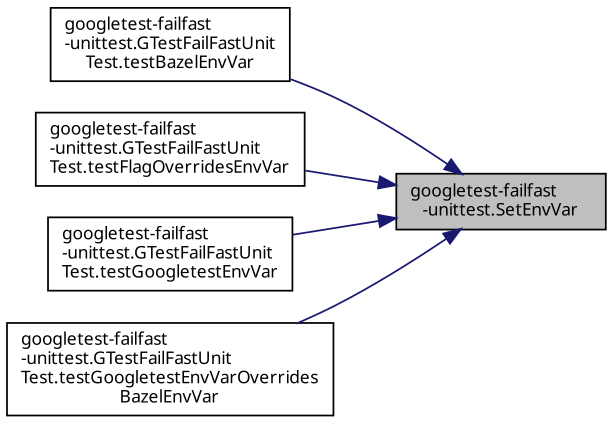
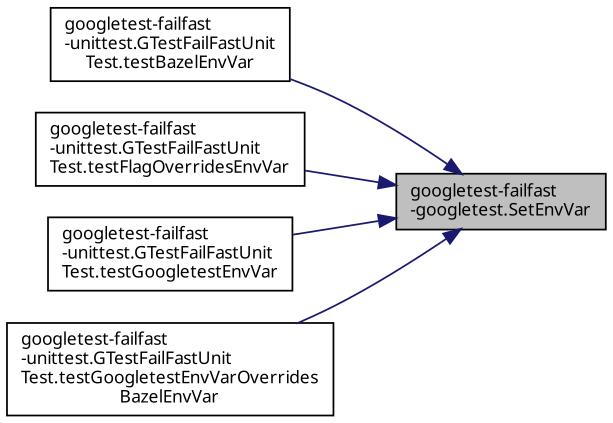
  digraph {
    rankdir=RL
    fontname="Noto Sans"
    node [color=black fontname="Noto Sans" fontsize=10 shape=record]
    edge [color=midnightblue dir=back fontname="Noto Sans" fontsize=10 labelfontname=Helvetica labelfontsize=10 style=solid]
-   n1 [fillcolor=grey75 fontcolor=black height=0.2 label="googletest-failfast\l-unittest.SetEnvVar" style=filled width=0.4]
+   n1 [fillcolor=grey75 fontcolor=black height=0.2 label="googletest-failfast\l-googletest.SetEnvVar" style=filled width=0.4]
    n2 [height=0.2 label="googletest-failfast\l-unittest.GTestFailFastUnit\lTest.testBazelEnvVar" width=0.4]
    n3 [height=0.2 label="googletest-failfast\l-unittest.GTestFailFastUnit\lTest.testFlagOverridesEnvVar" width=0.4]
    n4 [height=0.2 label="googletest-failfast\l-unittest.GTestFailFastUnit\lTest.testGoogletestEnvVar" width=0.4]
    n5 [height=0.2 label="googletest-failfast\l-unittest.GTestFailFastUnit\lTest.testGoogletestEnvVarOverrides\lBazelEnvVar" width=0.4]
    n1 -> n2
    n1 -> n3
    n1 -> n4
    n1 -> n5
  }
